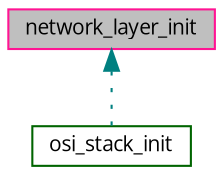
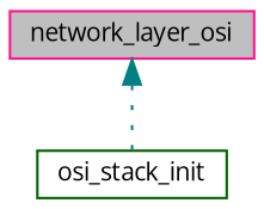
  digraph {
    rankdir=TB
    fontname="Open Sans"
    node [fontname="Open Sans" fontsize=10 shape=record style=filled]
-   n1 [color=deeppink fillcolor=grey75 fontcolor=black height=0.2 label=network_layer_init width=0.4]
+   n1 [color=deeppink fillcolor=grey75 fontcolor=black height=0.2 label=network_layer_osi width=0.4]
    n2 [color=darkgreen fillcolor=white height=0.2 label=osi_stack_init width=0.4]
    n1 -> n2 [color=teal dir=back fontname="Open Sans" fontsize=10 labelfontname=Helvetica labelfontsize=10 style=dotted]
  }
